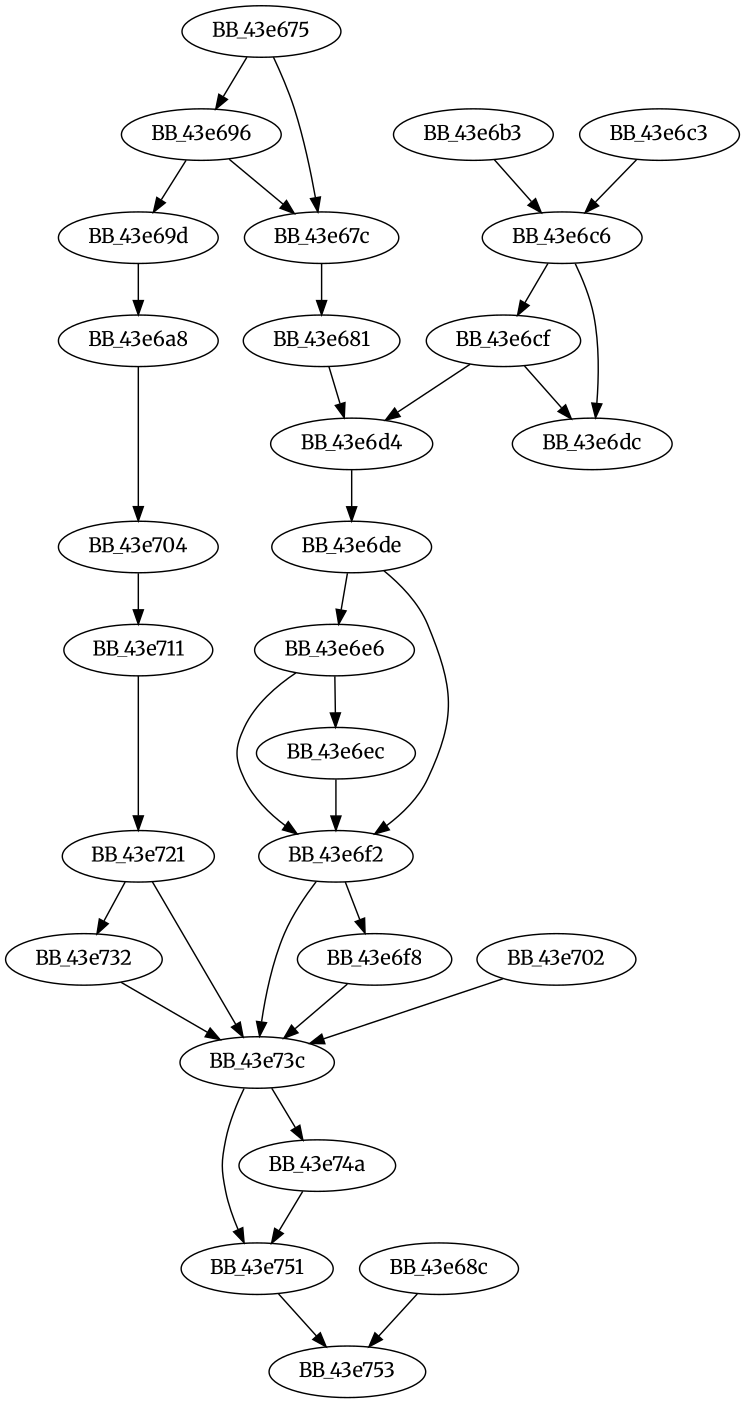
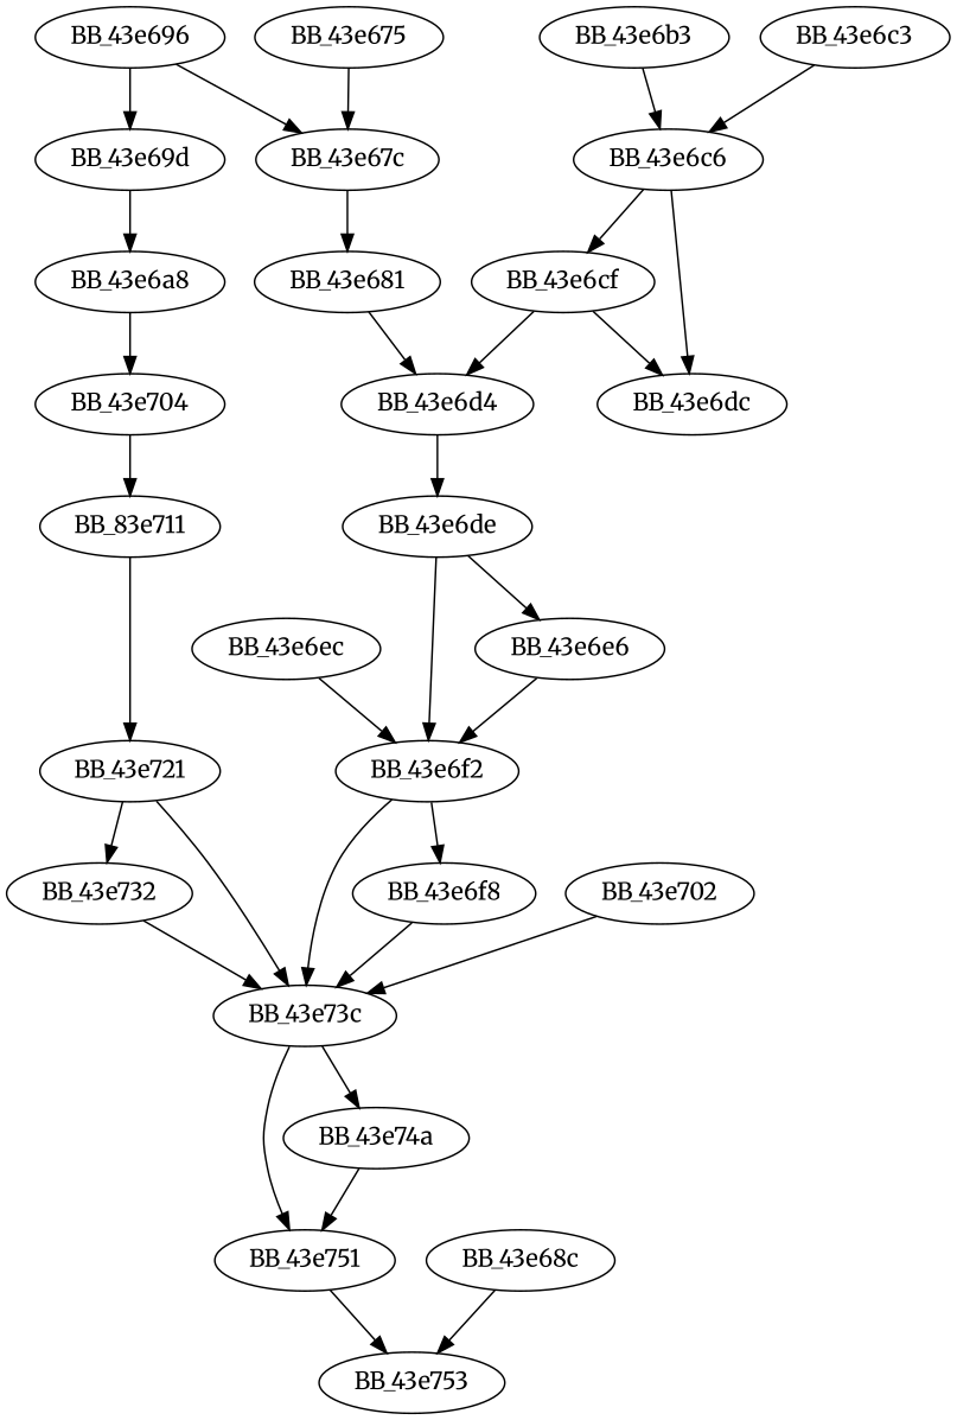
  digraph {
    fontname=Merriweather
    node [fontname=Merriweather]
    edge [fontname=Merriweather]
    BB_43e675
    BB_43e67c
    BB_43e696
    BB_43e751
    BB_43e753
    BB_43e681
    BB_43e69d
    BB_43e6d4
    BB_43e6a8
    BB_43e68c
    BB_43e704
    BB_43e6b3
    BB_43e6c6
-   BB_43e711
+   BB_43e711 [label=BB_83e711]
    BB_43e6cf
    BB_43e6dc
    BB_43e721
    BB_43e6c3
    BB_43e6de
    BB_43e6e6
    BB_43e6f2
    BB_43e6ec
    BB_43e6f8
    BB_43e73c
    BB_43e74a
    BB_43e702
    BB_43e732
    BB_43e675 -> BB_43e67c
-   BB_43e675 -> BB_43e696
    BB_43e67c -> BB_43e681
    BB_43e696 -> BB_43e67c
    BB_43e696 -> BB_43e69d
    BB_43e751 -> BB_43e753
    BB_43e681 -> BB_43e6d4
    BB_43e69d -> BB_43e6a8
    BB_43e6d4 -> BB_43e6de
    BB_43e6a8 -> BB_43e704
    BB_43e68c -> BB_43e753
    BB_43e704 -> BB_43e711
    BB_43e6b3 -> BB_43e6c6
    BB_43e6c6 -> BB_43e6cf
    BB_43e6c6 -> BB_43e6dc
    BB_43e711 -> BB_43e721
    BB_43e6cf -> BB_43e6d4
    BB_43e6cf -> BB_43e6dc
    BB_43e721 -> BB_43e73c
    BB_43e721 -> BB_43e732
    BB_43e6c3 -> BB_43e6c6
    BB_43e6de -> BB_43e6e6
    BB_43e6de -> BB_43e6f2
    BB_43e6e6 -> BB_43e6f2
-   BB_43e6e6 -> BB_43e6ec
    BB_43e6f2 -> BB_43e6f8
    BB_43e6f2 -> BB_43e73c
    BB_43e6ec -> BB_43e6f2
    BB_43e6f8 -> BB_43e73c
    BB_43e73c -> BB_43e751
    BB_43e73c -> BB_43e74a
    BB_43e74a -> BB_43e751
    BB_43e702 -> BB_43e73c
    BB_43e732 -> BB_43e73c
  }
